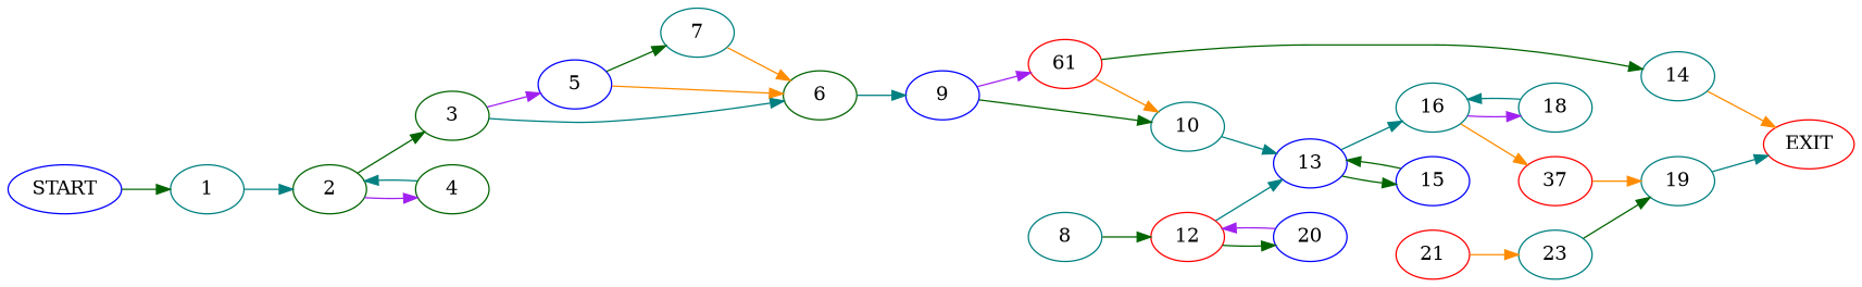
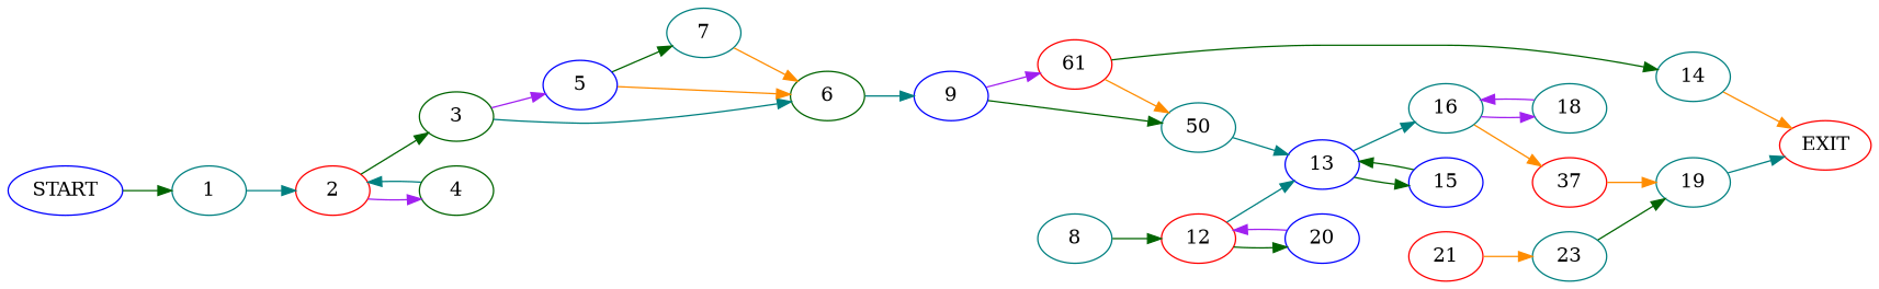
  digraph {
    rankdir=LR
    node [color=teal]
    edge [color=darkgreen]
    n1 [color=blue label=START]
    1
-   2 [color=darkgreen]
+   2 [color=red]
    n4 [color=red label=EXIT]
    3 [color=darkgreen]
    4 [color=darkgreen]
    5 [color=blue]
    6 [color=darkgreen]
    7
    9 [color=blue]
    12 [color=red]
    8
-   10
+   10 [label=50]
    n14 [color=red label=61]
    13 [color=blue]
    20 [color=blue]
    14
    15 [color=blue]
    16
    21 [color=red]
    23
    n22 [color=red label=37]
    18
    19
    n1 -> 1
    1 -> 2 [color=teal]
    2 -> 3
    2 -> 4 [color=purple]
    3 -> 5 [color=purple]
    3 -> 6 [color=teal]
    4 -> 2 [color=teal]
    5 -> 6 [color=darkorange]
    5 -> 7
    6 -> 9 [color=teal]
    7 -> 6 [color=darkorange]
    9 -> 10
    9 -> n14 [color=purple]
    12 -> 13 [color=teal]
    12 -> 20
    8 -> 12
    10 -> 13 [color=teal]
    n14 -> 10 [color=darkorange]
    n14 -> 14
    13 -> 15
    13 -> 16 [color=teal]
    20 -> 12 [color=purple]
    14 -> n4 [color=darkorange]
    15 -> 13
    16 -> n22 [color=darkorange]
    16 -> 18 [color=purple]
    21 -> 23 [color=darkorange]
    23 -> 19
    n22 -> 19 [color=darkorange]
-   18 -> 16 [color=teal]
+   18 -> 16 [color=purple]
    19 -> n4 [color=teal]
  }
